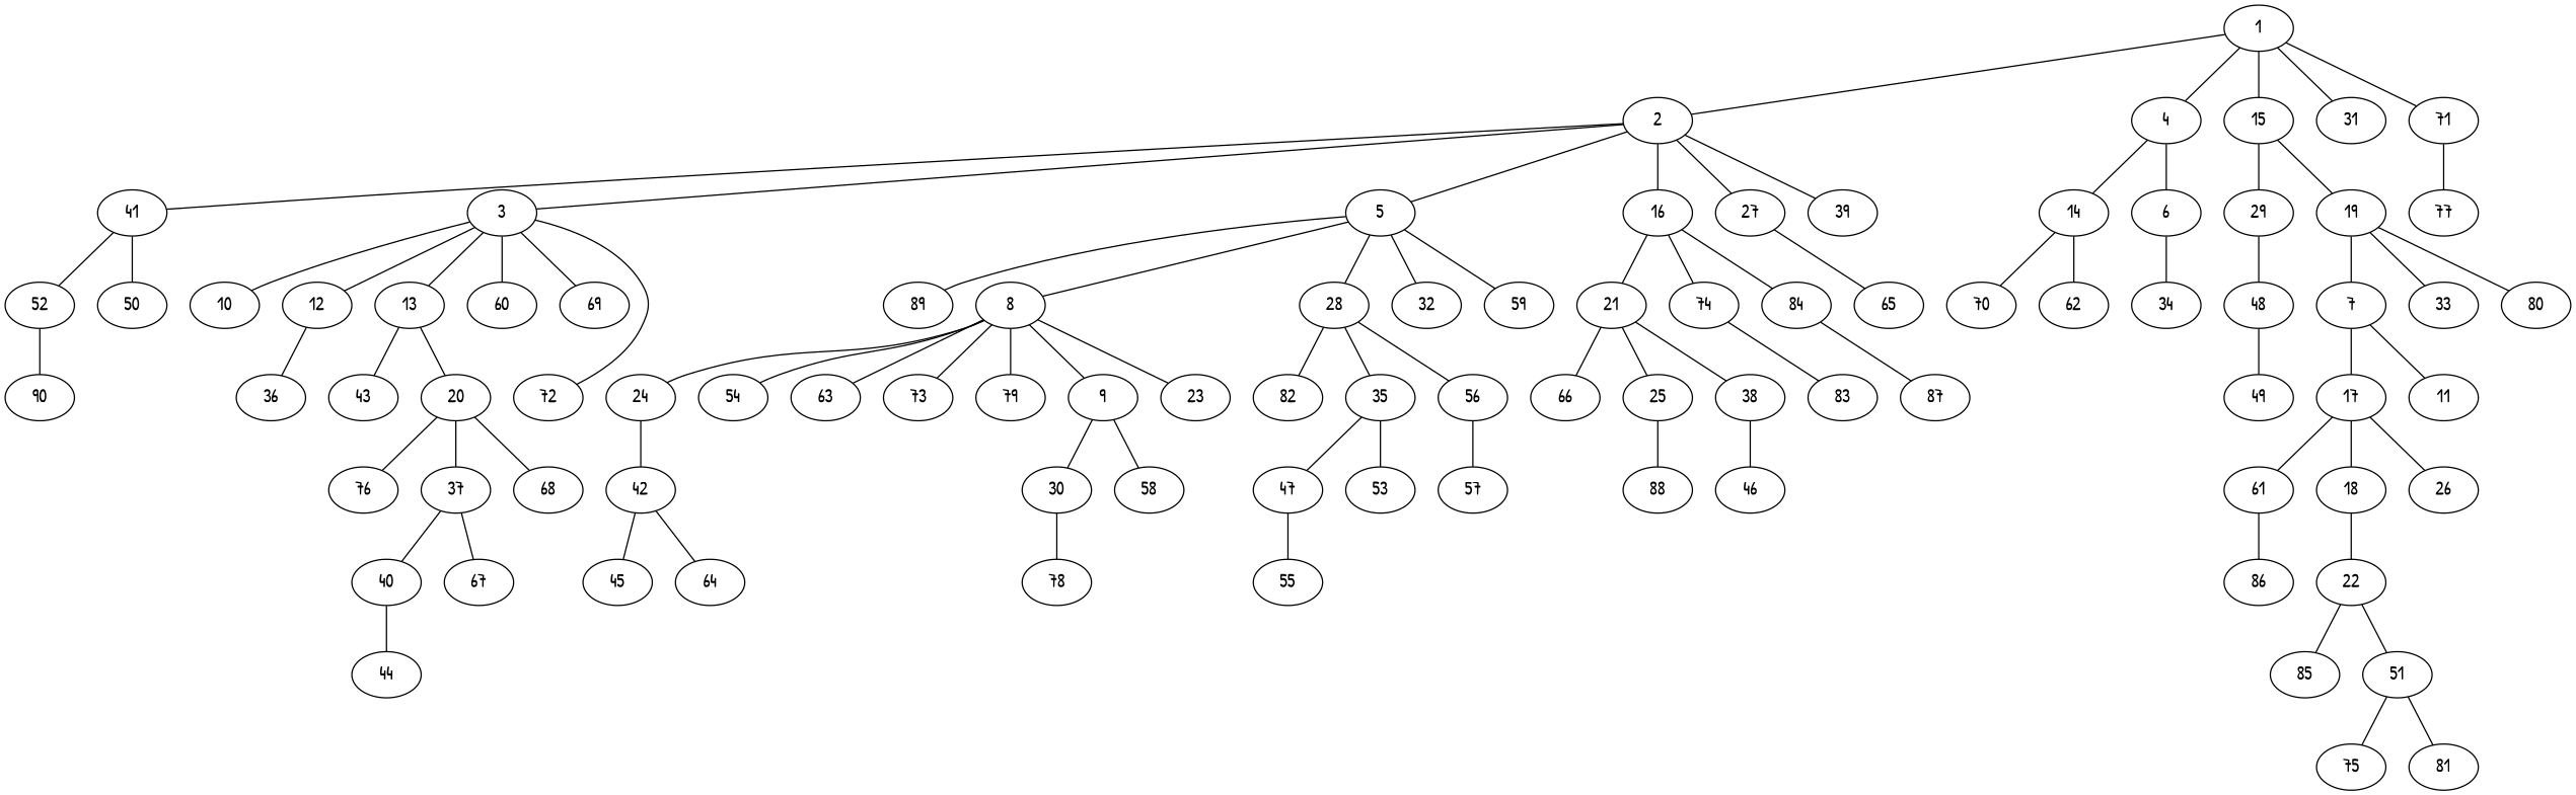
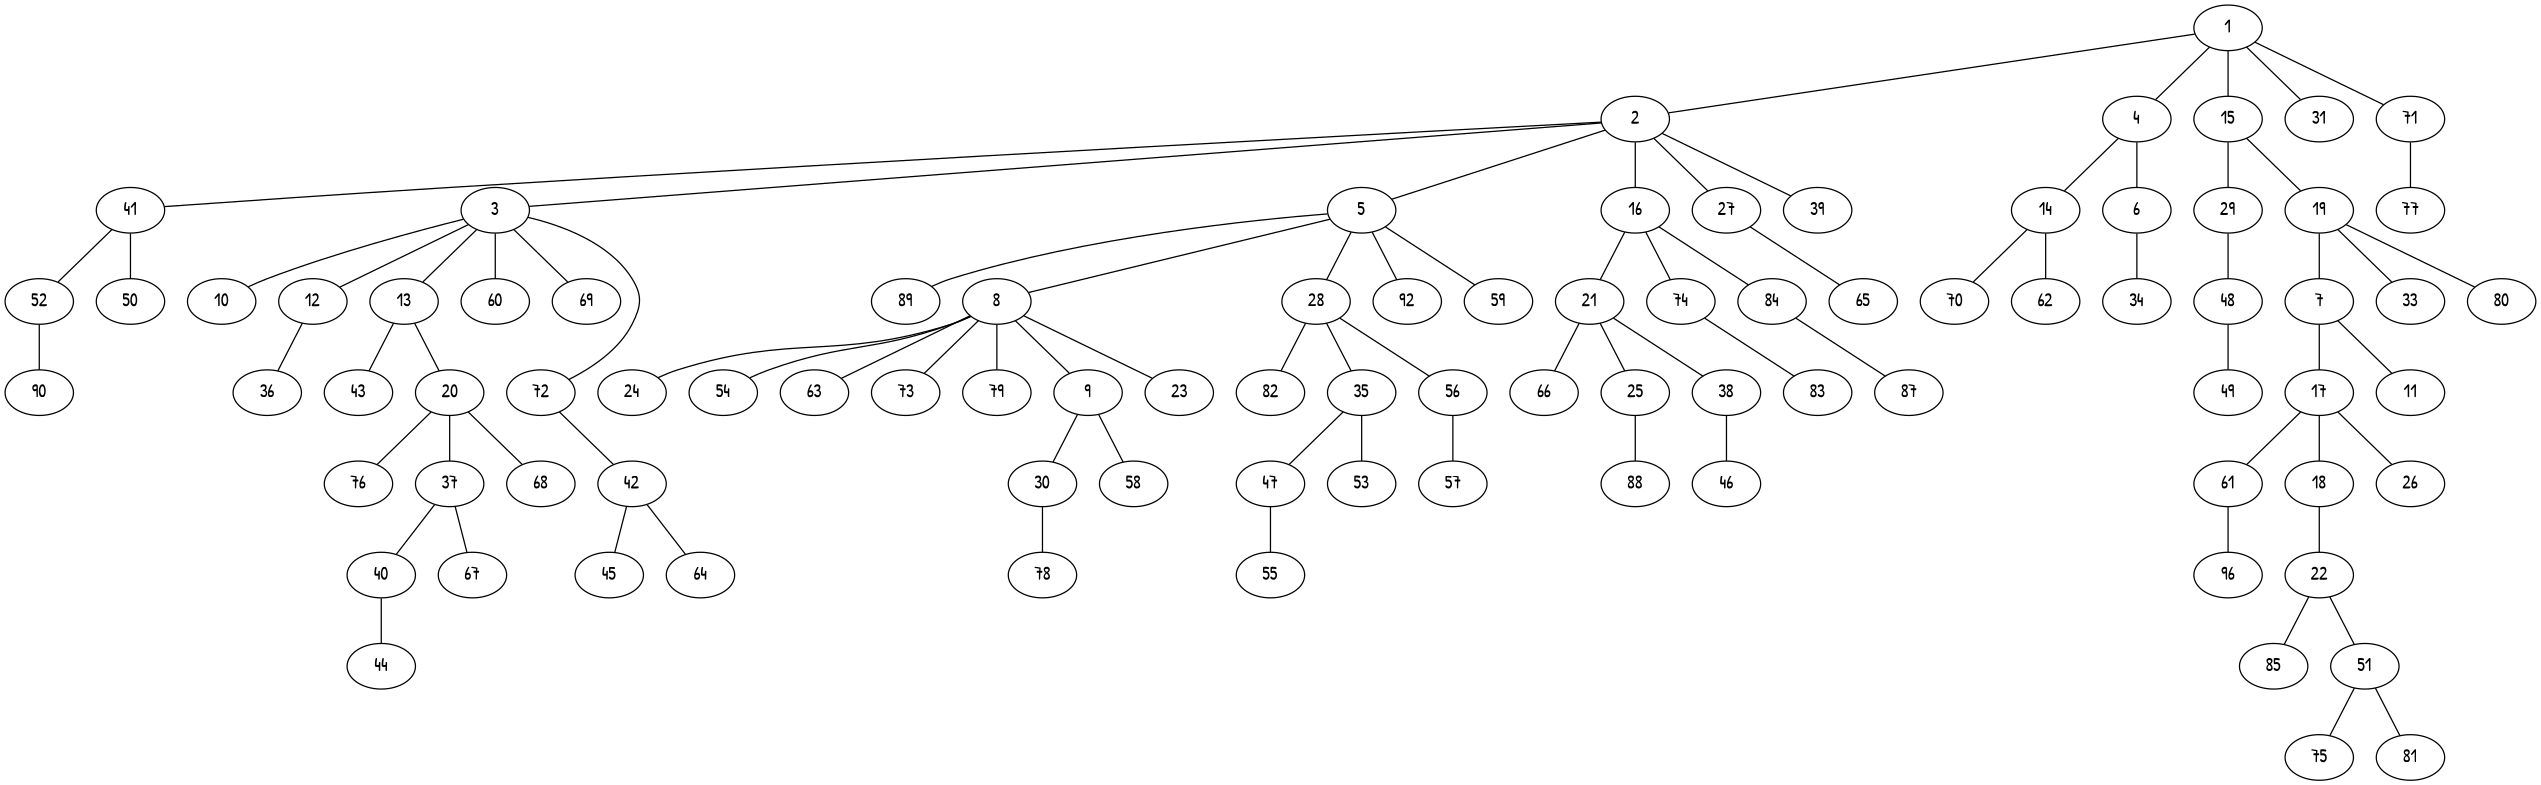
  graph {
    fontname="Patrick Hand"
    node [fontname="Patrick Hand"]
    edge [fontname="Patrick Hand"]
    1
    2
    4
    15
    31
    71
    3
    5
    16
    27
    39
    41
    6
    14
    7
    11
    17
    19
    29
    77
    10
    12
    13
    60
    69
    72
    8
    28
-   32
+   32 [label=92]
    59
    89
    21
    74
    84
    65
    50
    52
    34
    62
    70
    18
    26
    61
    33
    80
    48
    36
    20
    43
    9
    23
    24
    54
    63
    73
    79
    35
    56
    82
    25
    38
    66
    83
    90
    37
    68
    76
    30
    58
    42
    47
    53
    57
    22
-   86
+   86 [label=96]
    78
    45
    64
    40
    67
    49
    88
    46
    87
    51
    85
    75
    81
    44
    55
    1 -- 2
    1 -- 4
    1 -- 15
    1 -- 31
    1 -- 71
    2 -- 3
    2 -- 5
    2 -- 16
    2 -- 27
    2 -- 39
    2 -- 41
    4 -- 6
    4 -- 14
    15 -- 19
    15 -- 29
    71 -- 77
    3 -- 10
    3 -- 12
    3 -- 13
    3 -- 60
    3 -- 69
    3 -- 72
    5 -- 8
    5 -- 28
    5 -- 32
    5 -- 59
    5 -- 89
    16 -- 21
    16 -- 74
    16 -- 84
    27 -- 65
    41 -- 50
    41 -- 52
    6 -- 34
    14 -- 62
    14 -- 70
    7 -- 11
    7 -- 17
    17 -- 18
    17 -- 26
    17 -- 61
    19 -- 7
    19 -- 33
    19 -- 80
    29 -- 48
    12 -- 36
    13 -- 20
    13 -- 43
    8 -- 9
    8 -- 23
    8 -- 24
    8 -- 54
    8 -- 63
    8 -- 73
    8 -- 79
    28 -- 35
    28 -- 56
    28 -- 82
    21 -- 25
    21 -- 38
    21 -- 66
    74 -- 83
    84 -- 87
    52 -- 90
    18 -- 22
    61 -- 86
    48 -- 49
    20 -- 37
    20 -- 68
    20 -- 76
    9 -- 30
    9 -- 58
-   24 -- 42
+   72 -- 42
    35 -- 47
    35 -- 53
    56 -- 57
    25 -- 88
    38 -- 46
    37 -- 40
    37 -- 67
    30 -- 78
    42 -- 45
    42 -- 64
    47 -- 55
    22 -- 51
    22 -- 85
    40 -- 44
    51 -- 75
    51 -- 81
  }
